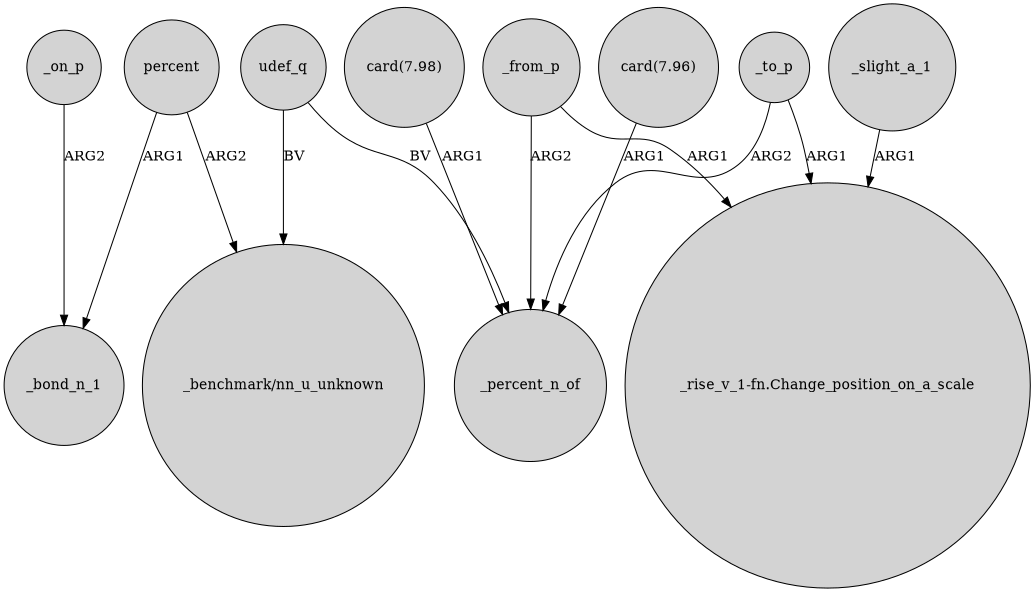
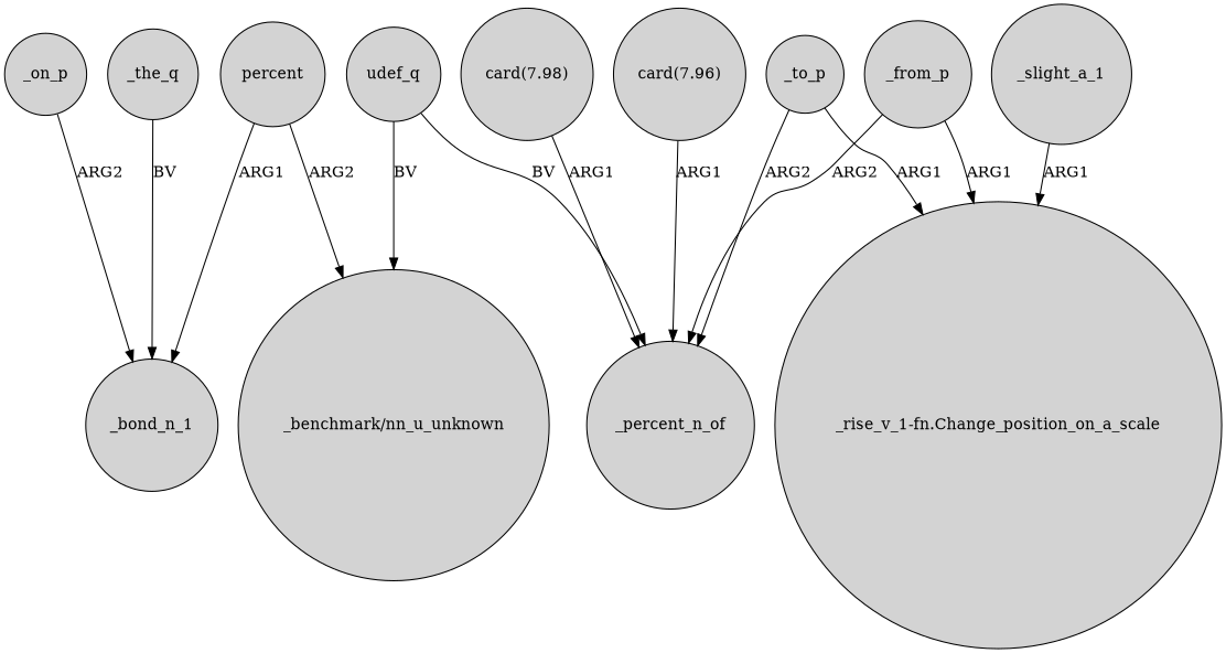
  digraph {
    node [shape=circle style=filled]
+   _the_q
    _bond_n_1
    _from_p
    _percent_n_of
    "_rise_v_1-fn.Change_position_on_a_scale"
    udef_q
    "_benchmark/nn_u_unknown"
    n8 [label=percent]
    _on_p
    _slight_a_1
    _to_p
    "card(7.98)"
    "card(7.96)"
+   _the_q -> _bond_n_1 [label=BV]
    _from_p -> _percent_n_of [label=ARG2]
    _from_p -> "_rise_v_1-fn.Change_position_on_a_scale" [label=ARG1]
    udef_q -> _percent_n_of [label=BV]
    udef_q -> "_benchmark/nn_u_unknown" [label=BV]
    n8 -> _bond_n_1 [label=ARG1]
    n8 -> "_benchmark/nn_u_unknown" [label=ARG2]
    _on_p -> _bond_n_1 [label=ARG2]
    _slight_a_1 -> "_rise_v_1-fn.Change_position_on_a_scale" [label=ARG1]
    _to_p -> _percent_n_of [label=ARG2]
    _to_p -> "_rise_v_1-fn.Change_position_on_a_scale" [label=ARG1]
    "card(7.98)" -> _percent_n_of [label=ARG1]
    "card(7.96)" -> _percent_n_of [label=ARG1]
  }
